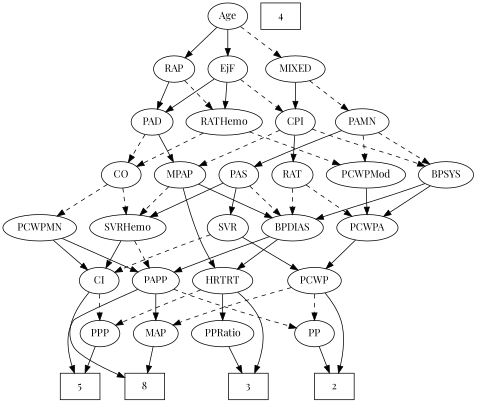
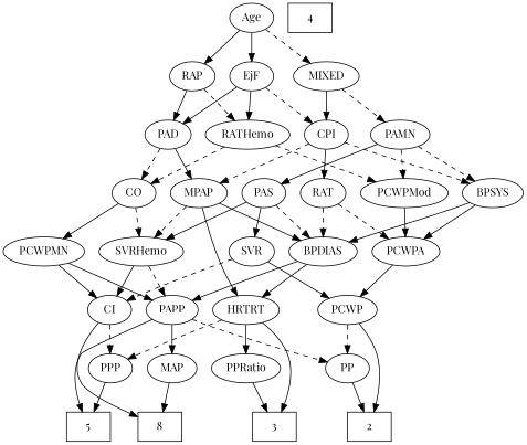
  strict digraph {
    fontname="Playfair Display"
    node [fontname="Playfair Display"]
    edge [fontname="Playfair Display" style=solid]
    n1 [height=0.5 label=8 shape=box width=0.75]
    2 [height=0.5 shape=box width=0.75]
    3 [height=0.5 shape=box width=0.75]
    4 [height=0.5 shape=box width=0.75]
    5 [height=0.5 shape=box width=0.75]
    Age [height=0.5 width=0.75]
    EjF [height=0.5 width=0.75]
    RAP [height=0.5 width=0.77632]
    MIXED [height=0.5 width=1.1193]
    PAD [height=0.5 width=0.79437]
    RATHemo [height=0.5 width=1.3721]
    CPI [height=0.5 width=0.75]
    PAMN [height=0.5 width=1.011]
    MPAP [height=0.5 width=0.97491]
    CO [height=0.5 width=0.75]
    PCWPMod [height=0.5 width=1.4443]
    BPSYS [height=0.5 width=1.0471]
    RAT [height=0.5 width=0.75827]
    PAS [height=0.5 width=0.75]
    SVRHemo [height=0.5 width=1.3902]
    BPDIAS [height=0.5 width=1.1735]
    HRTRT [height=0.5 width=1.1013]
    PCWPMN [height=0.5 width=1.3902]
    PCWPA [height=0.5 width=1.1555]
    SVR [height=0.5 width=0.77632]
    CI [height=0.5 width=0.75]
    PAPP [height=0.5 width=0.88464]
    PPP [height=0.5 width=0.75]
    MAP [height=0.5 width=0.84854]
    PP [height=0.5 width=0.75]
    PPRatio [height=0.5 width=1.1013]
    PCWP [height=0.5 width=0.97491]
    Age -> EjF
    Age -> RAP
    Age -> MIXED [style=dashed]
    EjF -> PAD
    EjF -> RATHemo
    EjF -> CPI [style=dashed]
    RAP -> PAD
    RAP -> RATHemo [style=dashed]
    MIXED -> CPI
    MIXED -> PAMN [style=dashed]
    PAD -> MPAP
    PAD -> CO [style=dashed]
    RATHemo -> CO [style=dashed]
    RATHemo -> PCWPMod [style=dashed]
    CPI -> MPAP [style=dashed]
    CPI -> BPSYS [style=dashed]
    CPI -> RAT
    PAMN -> PCWPMod [style=dashed]
    PAMN -> BPSYS [style=dashed]
    PAMN -> PAS
    MPAP -> SVRHemo [style=dashed]
    MPAP -> BPDIAS
    MPAP -> HRTRT
    CO -> SVRHemo [style=dashed]
-   CO -> PCWPMN [style=dashed]
+   CO -> PCWPMN
    PCWPMod -> PCWPA
    BPSYS -> BPDIAS
    BPSYS -> PCWPA
    RAT -> BPDIAS [style=dashed]
    RAT -> PCWPA [style=dashed]
    PAS -> SVRHemo
    PAS -> BPDIAS [style=dashed]
    PAS -> SVR
    SVRHemo -> CI
    SVRHemo -> PAPP [style=dashed]
    BPDIAS -> HRTRT
    BPDIAS -> PAPP
    HRTRT -> 3
    HRTRT -> PPP [style=dashed]
    HRTRT -> PPRatio
    PCWPMN -> CI
    PCWPMN -> PAPP
    PCWPA -> PCWP
    SVR -> CI [style=dashed]
    SVR -> PCWP
    CI -> n1
    CI -> PPP [style=dashed]
    PAPP -> 5
    PAPP -> MAP
    PAPP -> PP [style=dashed]
    PPP -> 5
    MAP -> n1
    PP -> 2
    PPRatio -> 3
    PCWP -> 2
-   PCWP -> MAP [style=dashed]
    PCWP -> PP [style=dashed]
  }
